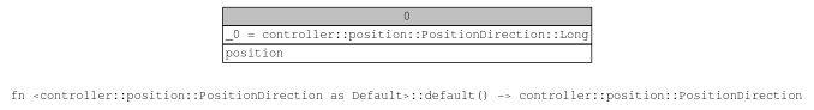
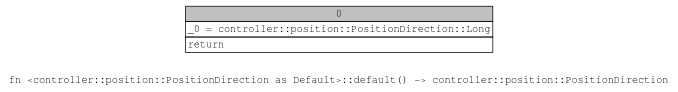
  digraph {
    fontname="Courier, monospace"
    label=<fn &lt;controller::position::PositionDirection as Default&gt;::default() -&gt; controller::position::PositionDirection<br align="left"/>>
    rankdir=LR
-   n1 [fontname="Courier, monospace" label=<<table border="0" cellborder="1" cellspacing="0"><tr><td bgcolor="gray" align="center" colspan="1">0</td></tr><tr><td align="left" balign="left">_0 = controller::position::PositionDirection::Long<br/></td></tr><tr><td align="left">position</td></tr></table>> shape=none]
+   n1 [fontname="Courier, monospace" label=<<table border="0" cellborder="1" cellspacing="0"><tr><td bgcolor="gray" align="center" colspan="1">0</td></tr><tr><td align="left" balign="left">_0 = controller::position::PositionDirection::Long<br/></td></tr><tr><td align="left">return</td></tr></table>> shape=none]
  }
